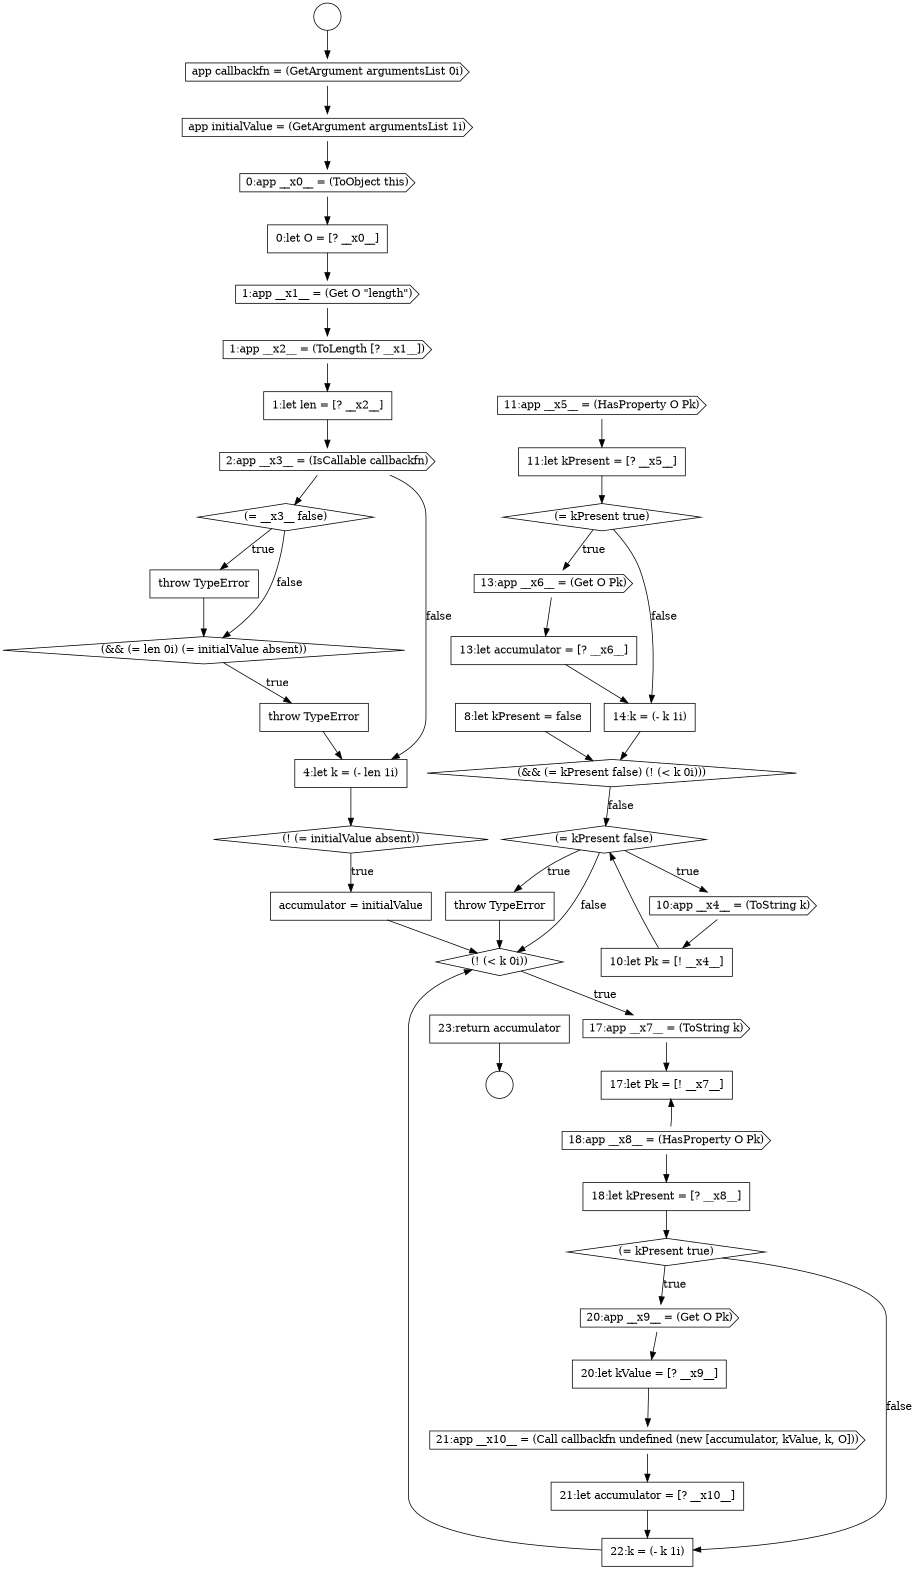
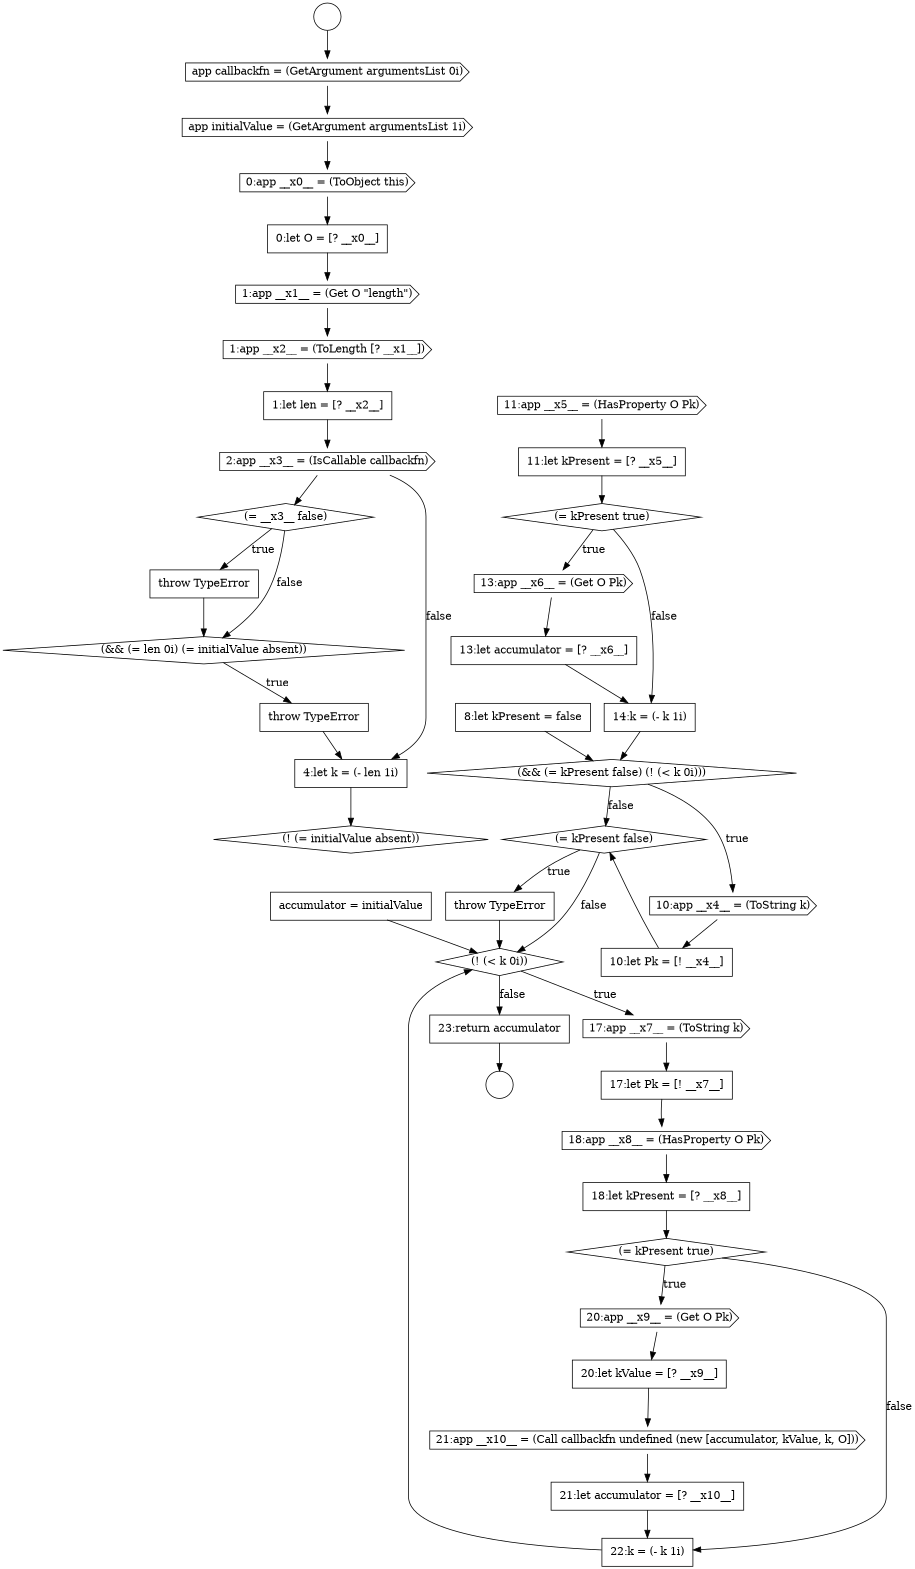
  digraph {
    node [color=black fillcolor=white shape=none style=filled]
    edge [color=black]
    n1 [label=<<font color="black">     <table border="0" cellborder="1" cellspacing="0" cellpadding="10">       <tr><td align="left">11:let kPresent = [? __x5__]</td></tr>     </table>   </font>> margin=0]
    n2 [label=<<font color="black">(= kPresent true)</font>> shape=diamond]
    n3 [label=<<font color="black">     <table border="0" cellborder="1" cellspacing="0" cellpadding="10">       <tr><td align="left">14:k = (- k 1i)</td></tr>     </table>   </font>> margin=0]
    n4 [label=<<font color="black">13:app __x6__ = (Get O Pk)</font>> shape=cds]
    n5 [label=<<font color="black">     <table border="0" cellborder="1" cellspacing="0" cellpadding="10">       <tr><td align="left">18:let kPresent = [? __x8__]</td></tr>     </table>   </font>> margin=0]
    n6 [label=<<font color="black">(= kPresent true)</font>> shape=diamond]
    n7 [label=<<font color="black">     <table border="0" cellborder="1" cellspacing="0" cellpadding="10">       <tr><td align="left">22:k = (- k 1i)</td></tr>     </table>   </font>> margin=0]
    n8 [label=<<font color="black">20:app __x9__ = (Get O Pk)</font>> shape=cds]
    n9 [label=<<font color="black">     <table border="0" cellborder="1" cellspacing="0" cellpadding="10">       <tr><td align="left">13:let accumulator = [? __x6__]</td></tr>     </table>   </font>> margin=0]
    n10 [label=<<font color="black">(&amp;&amp; (= kPresent false) (! (&lt; k 0i)))</font>> shape=diamond]
    n11 [label=<<font color="black">     <table border="0" cellborder="1" cellspacing="0" cellpadding="10">       <tr><td align="left">20:let kValue = [? __x9__]</td></tr>     </table>   </font>> margin=0]
    n12 [label=<<font color="black">21:app __x10__ = (Call callbackfn undefined (new [accumulator, kValue, k, O]))</font>> shape=cds]
    n13 [label=<<font color="black">     <table border="0" cellborder="1" cellspacing="0" cellpadding="10">       <tr><td align="left">21:let accumulator = [? __x10__]</td></tr>     </table>   </font>> margin=0]
    n14 [label=<<font color="black">18:app __x8__ = (HasProperty O Pk)</font>> shape=cds]
    n15 [label=" " shape=circle]
    n16 [label=<<font color="black">     <table border="0" cellborder="1" cellspacing="0" cellpadding="10">       <tr><td align="left">throw TypeError</td></tr>     </table>   </font>> margin=0]
    n17 [label=<<font color="black">     <table border="0" cellborder="1" cellspacing="0" cellpadding="10">       <tr><td align="left">4:let k = (- len 1i)</td></tr>     </table>   </font>> margin=0]
    n18 [label=<<font color="black">(! (= initialValue absent))</font>> shape=diamond]
    n19 [label=<<font color="black">(! (&lt; k 0i))</font>> shape=diamond]
    n20 [label=<<font color="black">(= kPresent false)</font>> shape=diamond]
    n21 [label=<<font color="black">10:app __x4__ = (ToString k)</font>> shape=cds]
    n22 [label=<<font color="black">app initialValue = (GetArgument argumentsList 1i)</font>> shape=cds]
    n23 [label=<<font color="black">0:app __x0__ = (ToObject this)</font>> shape=cds]
    n24 [label=<<font color="black">     <table border="0" cellborder="1" cellspacing="0" cellpadding="10">       <tr><td align="left">0:let O = [? __x0__]</td></tr>     </table>   </font>> margin=0]
    n25 [label=<<font color="black">     <table border="0" cellborder="1" cellspacing="0" cellpadding="10">       <tr><td align="left">throw TypeError</td></tr>     </table>   </font>> margin=0]
    n26 [label=<<font color="black">     <table border="0" cellborder="1" cellspacing="0" cellpadding="10">       <tr><td align="left">10:let Pk = [! __x4__]</td></tr>     </table>   </font>> margin=0]
    n27 [label=<<font color="black">1:app __x2__ = (ToLength [? __x1__])</font>> shape=cds]
    n28 [label=<<font color="black">     <table border="0" cellborder="1" cellspacing="0" cellpadding="10">       <tr><td align="left">1:let len = [? __x2__]</td></tr>     </table>   </font>> margin=0]
    n29 [label=<<font color="black">2:app __x3__ = (IsCallable callbackfn)</font>> shape=cds]
    n30 [label=<<font color="black">(= __x3__ false)</font>> shape=diamond]
    n31 [label=<<font color="black">(&amp;&amp; (= len 0i) (= initialValue absent))</font>> shape=diamond]
    n32 [label=<<font color="black">     <table border="0" cellborder="1" cellspacing="0" cellpadding="10">       <tr><td align="left">throw TypeError</td></tr>     </table>   </font>> margin=0]
    n33 [label=<<font color="black">     <table border="0" cellborder="1" cellspacing="0" cellpadding="10">       <tr><td align="left">23:return accumulator</td></tr>     </table>   </font>> margin=0]
    n34 [label=<<font color="black">17:app __x7__ = (ToString k)</font>> shape=cds]
    n35 [label=<<font color="black">     <table border="0" cellborder="1" cellspacing="0" cellpadding="10">       <tr><td align="left">accumulator = initialValue</td></tr>     </table>   </font>> margin=0]
    n36 [label=<<font color="black">     <table border="0" cellborder="1" cellspacing="0" cellpadding="10">       <tr><td align="left">8:let kPresent = false</td></tr>     </table>   </font>> margin=0]
    n37 [label=<<font color="black">app callbackfn = (GetArgument argumentsList 0i)</font>> shape=cds]
    n38 [label=<<font color="black">11:app __x5__ = (HasProperty O Pk)</font>> shape=cds]
    n39 [label=<<font color="black">1:app __x1__ = (Get O &quot;length&quot;)</font>> shape=cds]
    n40 [label=<<font color="black">     <table border="0" cellborder="1" cellspacing="0" cellpadding="10">       <tr><td align="left">17:let Pk = [! __x7__]</td></tr>     </table>   </font>> margin=0]
    n41 [label=" " shape=circle]
    n1 -> n2
    n2 -> n3 [label=<<font color="black">false</font>>]
    n2 -> n4 [label=<<font color="black">true</font>>]
    n3 -> n10
    n4 -> n9
    n5 -> n6
    n6 -> n7 [label=<<font color="black">false</font>>]
    n6 -> n8 [label=<<font color="black">true</font>>]
    n7 -> n19
    n8 -> n11
    n9 -> n3
    n10 -> n20 [label=<<font color="black">false</font>>]
-   n20 -> n21 [label=<<font color="black">true</font>>]
+   n10 -> n21 [label=<<font color="black">true</font>>]
    n11 -> n12
    n12 -> n13
    n13 -> n7
    n14 -> n5
    n16 -> n17
    n17 -> n18
-   n18 -> n35 [label=<<font color="black">true</font>>]
+   n19 -> n33 [label=<<font color="black">false</font>>]
    n19 -> n34 [label=<<font color="black">true</font>>]
    n20 -> n19 [label=<<font color="black">false</font>>]
    n20 -> n25 [label=<<font color="black">true</font>>]
    n21 -> n26
    n22 -> n23
    n23 -> n24
    n24 -> n39
    n25 -> n19
    n26 -> n20
    n27 -> n28
    n28 -> n29
    n29 -> n17 [label=<<font color="black">false</font>>]
    n29 -> n30
    n30 -> n31 [label=<<font color="black">false</font>>]
    n30 -> n32 [label=<<font color="black">true</font>>]
    n31 -> n16 [label=<<font color="black">true</font>>]
    n32 -> n31
    n33 -> n15
    n34 -> n40
    n35 -> n19
    n36 -> n10
    n37 -> n22
    n38 -> n1
    n39 -> n27
-   n14 -> n40
+   n40 -> n14
    n41 -> n37
  }
